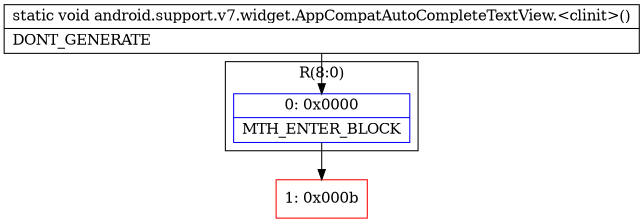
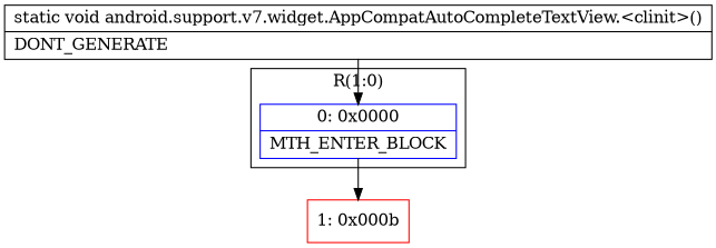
  digraph {
    node [shape=record]
    n1 [color=blue label="{0\:\ 0x0000|MTH_ENTER_BLOCK\l}"]
    n2 [color=red label="{1\:\ 0x000b}"]
    n3 [label="{static void android.support.v7.widget.AppCompatAutoCompleteTextView.\<clinit\>()  | DONT_GENERATE\l}"]
    subgraph cluster_1 {
-     label="R(8:0)"
+     label="R(1:0)"
      n1
    }
    n1 -> n2
    n3 -> n1
  }
